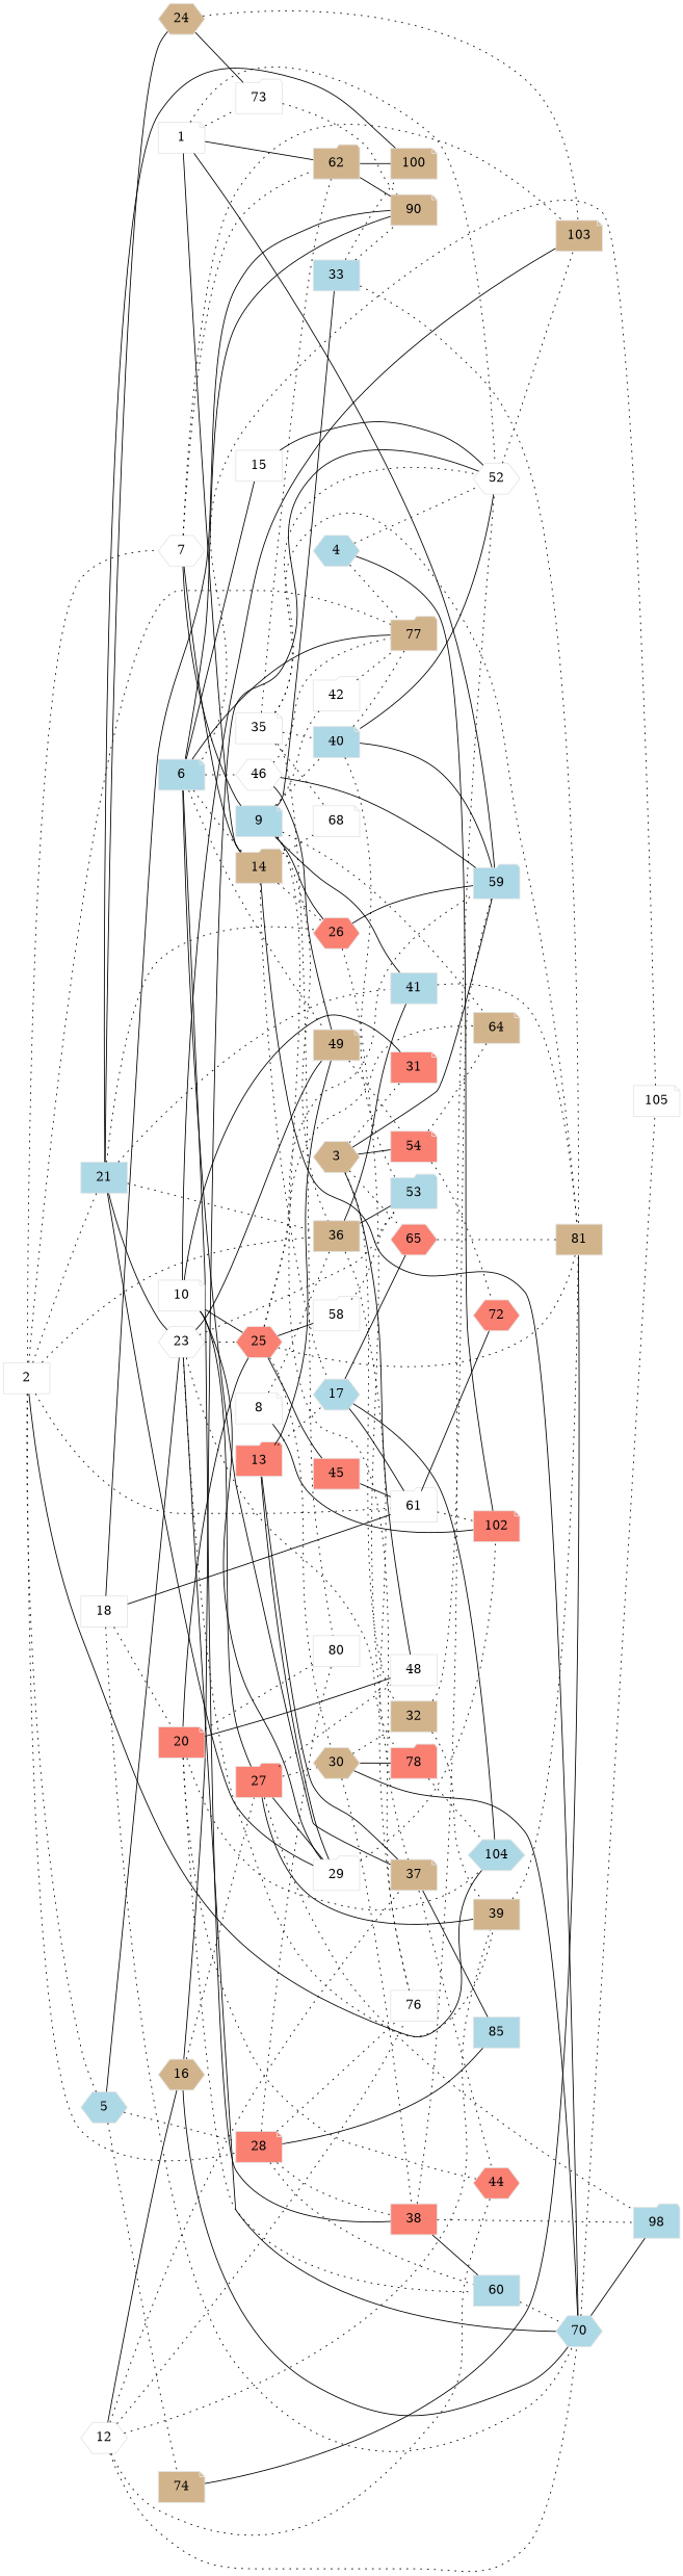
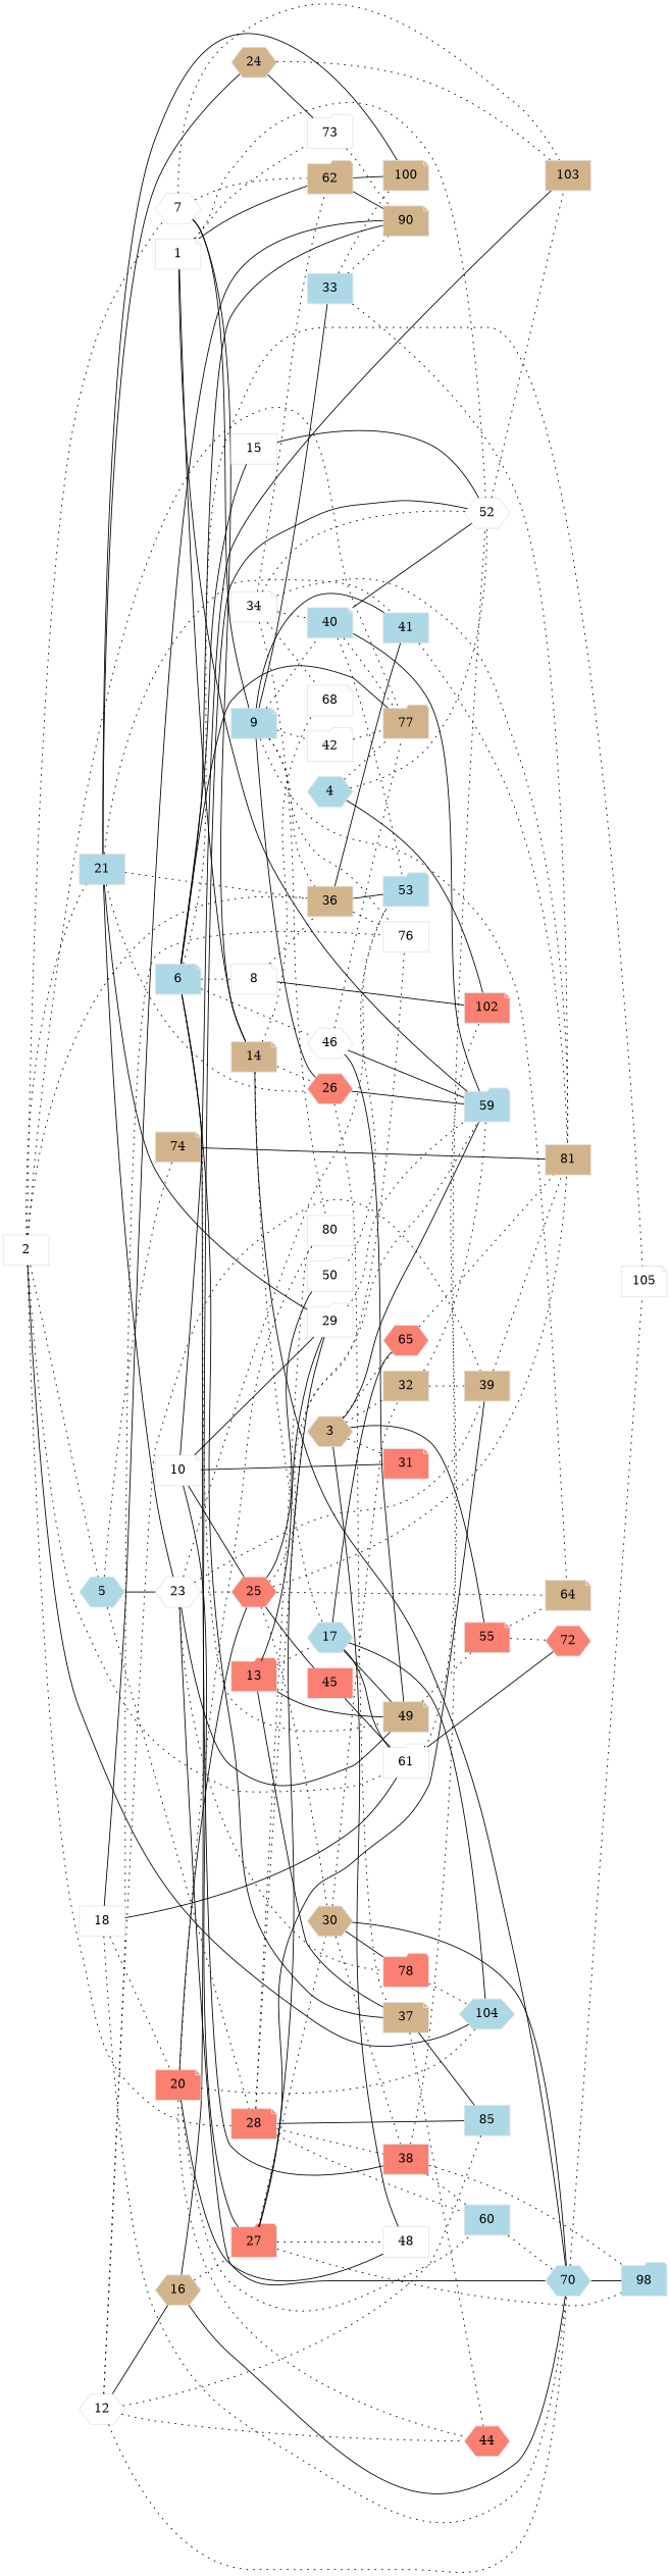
  graph {
    rankdir=LR
    node [color=gray90 fillcolor=white shape=note style=filled]
    edge [style=dotted]
    1 [super="+22"]
-   14 [fillcolor=tan shape=folder super="+71"]
+   14 [fillcolor=tan super="+71"]
    52 [shape=hexagon super="+89"]
    59 [fillcolor=lightblue shape=folder super="+75"]
    62 [fillcolor=tan shape=folder super="+79"]
    73 [shape=folder]
    26 [fillcolor=salmon shape=hexagon super="+56"]
    70 [fillcolor=lightblue shape=hexagon super="+106"]
    17 [fillcolor=lightblue shape=hexagon]
    68
-   103 [fillcolor=tan]
+   103 [fillcolor=tan shape=box]
    90 [fillcolor=tan]
    100 [fillcolor=tan]
    2 [shape=box super="+19"]
    5 [fillcolor=lightblue shape=hexagon]
    7 [shape=hexagon]
    21 [fillcolor=lightblue shape=box super="+69"]
    28 [fillcolor=salmon super="+54"]
    36 [fillcolor=tan shape=box super="+96"]
    61 [shape=folder super="+108"]
    77 [fillcolor=tan shape=folder super="+86"]
    104 [fillcolor=lightblue shape=hexagon]
    23 [shape=hexagon super="+67"]
    74 [fillcolor=tan]
    9 [fillcolor=lightblue super="+11"]
    41 [fillcolor=lightblue shape=box super="+91"]
    29 [shape=folder super="+84"]
    24 [fillcolor=tan shape=hexagon]
    38 [fillcolor=salmon shape=box super="+57"]
    76 [shape=box]
    60 [fillcolor=lightblue shape=box]
    80 [shape=box]
    85 [fillcolor=lightblue shape=box]
    53 [fillcolor=lightblue shape=folder]
    102 [fillcolor=salmon]
    72 [fillcolor=salmon shape=hexagon]
    3 [fillcolor=tan shape=hexagon super="+34"]
    31 [fillcolor=salmon]
    32 [fillcolor=tan shape=box]
    48 [shape=box super="+92"]
-   55 [fillcolor=salmon super="+63" label=54]
+   55 [fillcolor=salmon super="+63"]
    65 [fillcolor=salmon shape=hexagon]
    39 [fillcolor=tan shape=box super="+107"]
    64 [fillcolor=tan]
    81 [fillcolor=tan shape=box super="+87"]
    4 [fillcolor=lightblue shape=hexagon]
    49 [fillcolor=tan super="+97"]
    25 [fillcolor=salmon shape=hexagon super="+99"]
    78 [fillcolor=salmon shape=folder]
    6 [fillcolor=lightblue super="+93"]
    8
    15 [shape=box]
    37 [fillcolor=tan super="+58"]
    46 [shape=hexagon super="+66"]
    105
    44 [fillcolor=salmon shape=hexagon]
    98 [fillcolor=lightblue shape=folder]
    33 [fillcolor=lightblue shape=box super="+82"]
    40 [fillcolor=lightblue super="+83"]
    42 [shape=folder]
    10 [super="+47"]
    27 [fillcolor=salmon shape=folder super="+88"]
    30 [fillcolor=tan shape=hexagon super="+94"]
    45 [fillcolor=salmon shape=box]
-   50 [shape=folder label=58]
+   50 [shape=folder]
    12 [shape=hexagon super="+51"]
    16 [fillcolor=tan shape=hexagon]
    18 [shape=box super="+43"]
    20 [fillcolor=salmon super="+101"]
    13 [fillcolor=salmon shape=folder]
-   35 [super="+95"]
+   35 [super="+95" label=34]
    1 -- 14 [style=solid]
    1 -- 52
    1 -- 59 [style=solid]
    1 -- 62 [style=solid]
    1 -- 73
    14 -- 26
    14 -- 70 [style=solid]
    14 -- 17
    14 -- 68
    52 -- 103
    62 -- 90 [style=solid]
    62 -- 100 [style=solid]
    73 -- 90
    26 -- 59 [style=solid]
    26 -- 37
    70 -- 105
    70 -- 98 [style=solid]
    17 -- 61 [style=solid]
    17 -- 104 [style=solid]
    17 -- 65 [style=solid]
+   17 -- 49 [style=solid]
    2 -- 5
    2 -- 7
    2 -- 21
    2 -- 28
    2 -- 36
    2 -- 61
    2 -- 77
    2 -- 104 [style=solid]
    5 -- 28 [weight=2]
    5 -- 23 [style=solid]
    5 -- 74
    7 -- 14 [style=solid]
    7 -- 62
    7 -- 103
    7 -- 9 [style=solid]
    21 -- 26
    21 -- 100 [style=solid]
    21 -- 36
    21 -- 23 [style=solid weight=2]
    21 -- 41
    21 -- 29 [style=solid]
    21 -- 24 [style=solid]
    28 -- 38
    28 -- 76
    28 -- 60
    28 -- 80
    28 -- 85 [style=solid]
    36 -- 41 [style=solid]
    36 -- 76
    36 -- 53 [style=solid]
    61 -- 102
    61 -- 72 [style=solid]
    23 -- 70 [style=solid]
    23 -- 53
    23 -- 39
    23 -- 49 [style=solid weight=2]
    23 -- 25
    23 -- 78
    74 -- 81 [style=solid]
    9 -- 26 [style=solid]
    9 -- 36
    9 -- 41 [style=solid]
    9 -- 76
    9 -- 64
    9 -- 33 [style=solid]
    9 -- 40
    9 -- 42
    41 -- 81
-   29 -- 102
+   29 -- 59
    24 -- 73 [style=solid]
    24 -- 103
    38 -- 52
-   38 -- 60 [style=solid]
+   38 -- 60
    38 -- 98
    60 -- 70
    3 -- 59 [style=solid]
    3 -- 31
    3 -- 32
    3 -- 48 [style=solid]
    3 -- 55 [style=solid]
    3 -- 65
    32 -- 59
    32 -- 39
    55 -- 72 [weight=2]
    55 -- 64
    65 -- 81
    39 -- 81
    4 -- 52
    4 -- 77
    4 -- 102 [style=solid]
    49 -- 55
    25 -- 59
    25 -- 64
    25 -- 81
    25 -- 30
    25 -- 45 [style=solid]
    25 -- 50 [style=solid]
    78 -- 104
    6 -- 90 [style=solid]
    6 -- 77 [style=solid]
    6 -- 38 [style=solid]
    6 -- 49
-   6 -- 14
+   6 -- 8
    6 -- 15 [style=solid]
    6 -- 37 [style=solid]
    6 -- 46
    6 -- 105
    8 -- 36
    8 -- 102 [style=solid]
    15 -- 52 [style=solid]
    37 -- 85 [style=solid]
    37 -- 44
    46 -- 59 [style=solid]
    46 -- 77
    46 -- 49 [style=solid]
    33 -- 90
    33 -- 100
    33 -- 81
    40 -- 52 [style=solid]
    40 -- 59 [style=solid]
    40 -- 77
    40 -- 53
    42 -- 77
    10 -- 103 [style=solid]
    10 -- 29 [style=solid]
    10 -- 31 [style=solid]
    10 -- 25 [style=solid]
    10 -- 27 [style=solid]
    27 -- 29 [style=solid]
    27 -- 48
    27 -- 39 [style=solid]
    27 -- 98
    27 -- 30
    30 -- 70 [style=solid]
    30 -- 38
    30 -- 32
    30 -- 78 [style=solid]
    45 -- 61 [style=solid]
    50 -- 53
    12 -- 70 [weight=2]
    12 -- 76
    12 -- 39
-   12 -- 37
+   12 -- 85
    12 -- 44
    12 -- 16 [style=solid]
    16 -- 52 [style=solid]
    16 -- 70 [style=solid]
    16 -- 27
    18 -- 70
    18 -- 90 [style=solid]
    18 -- 61 [style=solid weight=2]
    18 -- 20
    20 -- 104
    20 -- 60
    20 -- 80
    20 -- 48 [style=solid]
    20 -- 25 [style=solid]
    20 -- 44
    13 -- 17
    13 -- 29 [style=solid]
    13 -- 49 [style=solid]
    13 -- 37 [style=solid]
    35 -- 52 [weight=2]
    35 -- 62
    35 -- 68 [weight=2]
    35 -- 80
    35 -- 81
    35 -- 40
  }
